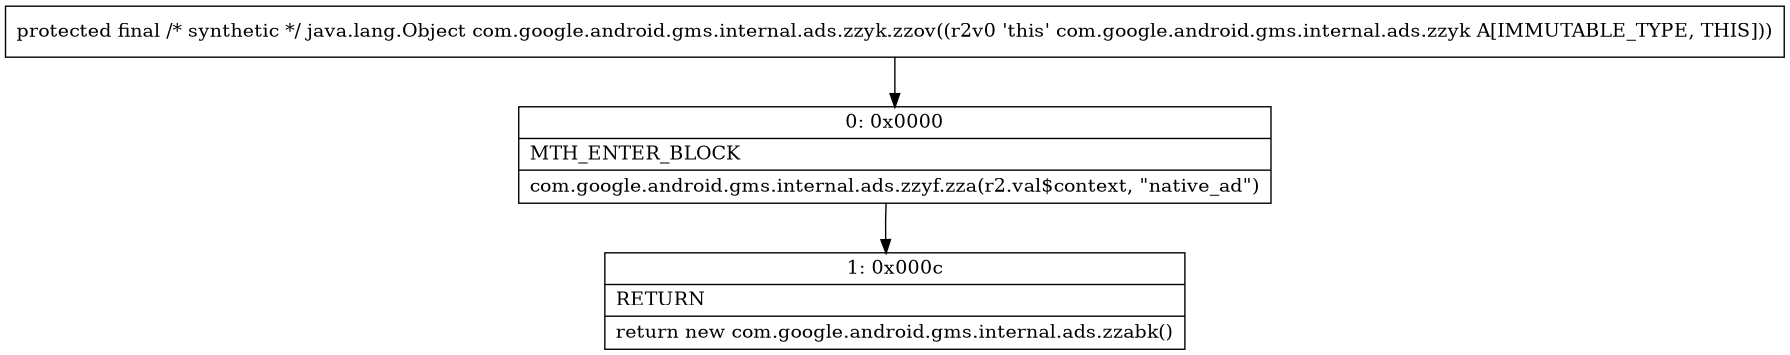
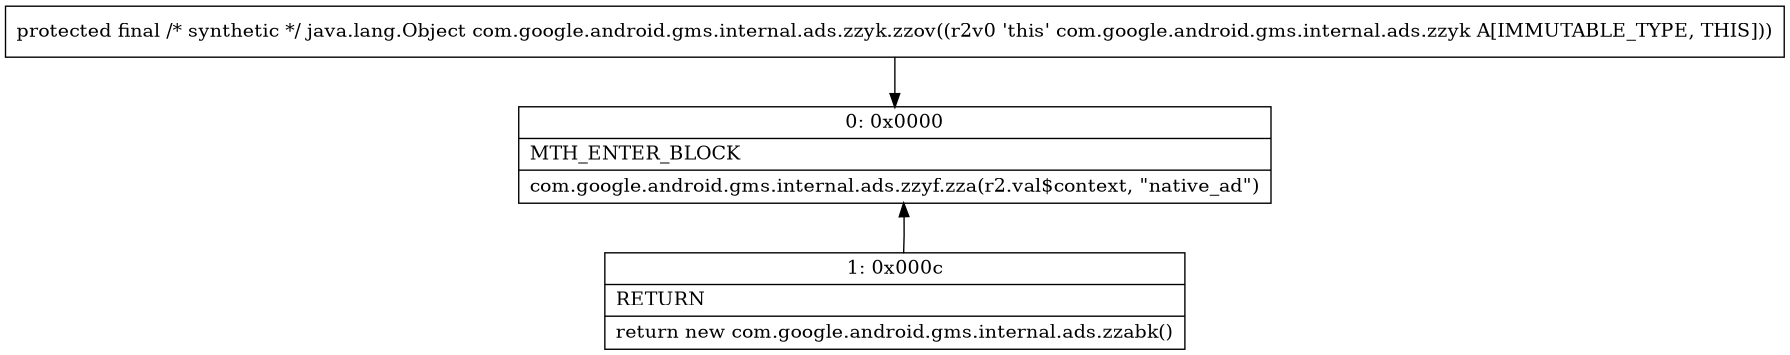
  digraph {
    node [shape=record]
    n1 [label="{0\:\ 0x0000|MTH_ENTER_BLOCK\l|com.google.android.gms.internal.ads.zzyf.zza(r2.val$context, \"native_ad\")\l}"]
    n2 [label="{1\:\ 0x000c|RETURN\l|return new com.google.android.gms.internal.ads.zzabk()\l}"]
    n3 [label="{protected final \/* synthetic *\/ java.lang.Object com.google.android.gms.internal.ads.zzyk.zzov((r2v0 'this' com.google.android.gms.internal.ads.zzyk A[IMMUTABLE_TYPE, THIS])) }"]
-   n1 -> n2
+   n2 -> n1
    n3 -> n1
  }
